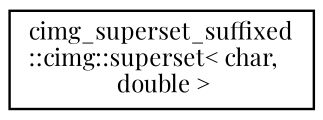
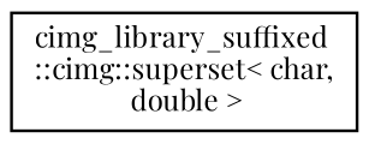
  digraph {
    rankdir=LR
    fontname="Playfair Display"
-   n1 [color=black fillcolor=white fontname="Playfair Display" fontsize=10 height=0.2 label="cimg_superset_suffixed\l::cimg::superset\< char,\l double \>" shape=record style=filled width=0.4]
+   n1 [color=black fillcolor=white fontname="Playfair Display" fontsize=10 height=0.2 label="cimg_library_suffixed\l::cimg::superset\< char,\l double \>" shape=record style=filled width=0.4]
  }
